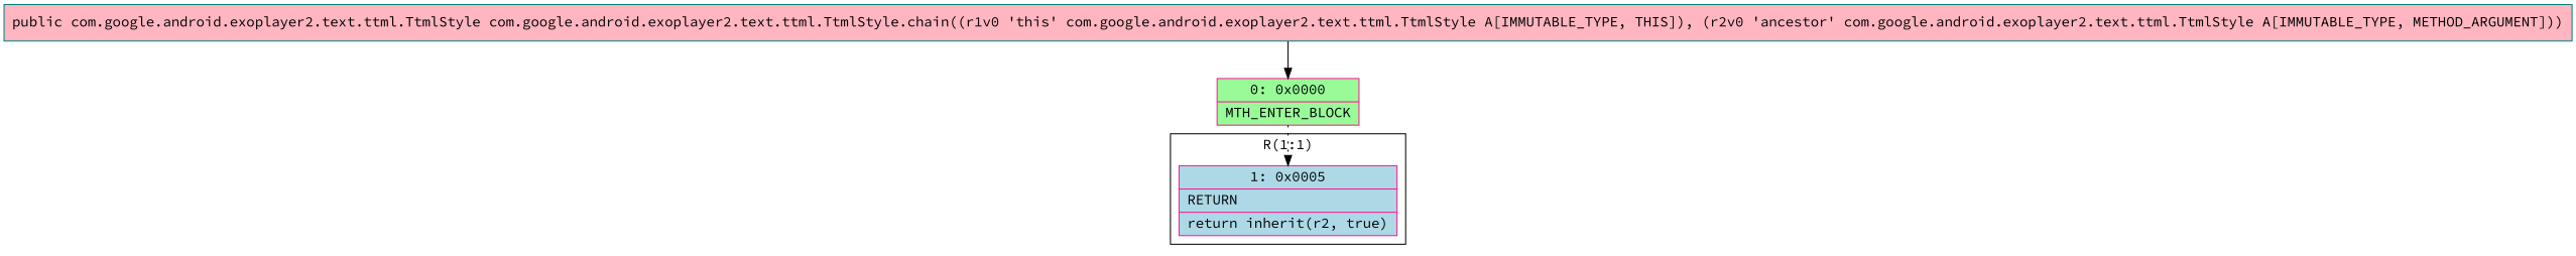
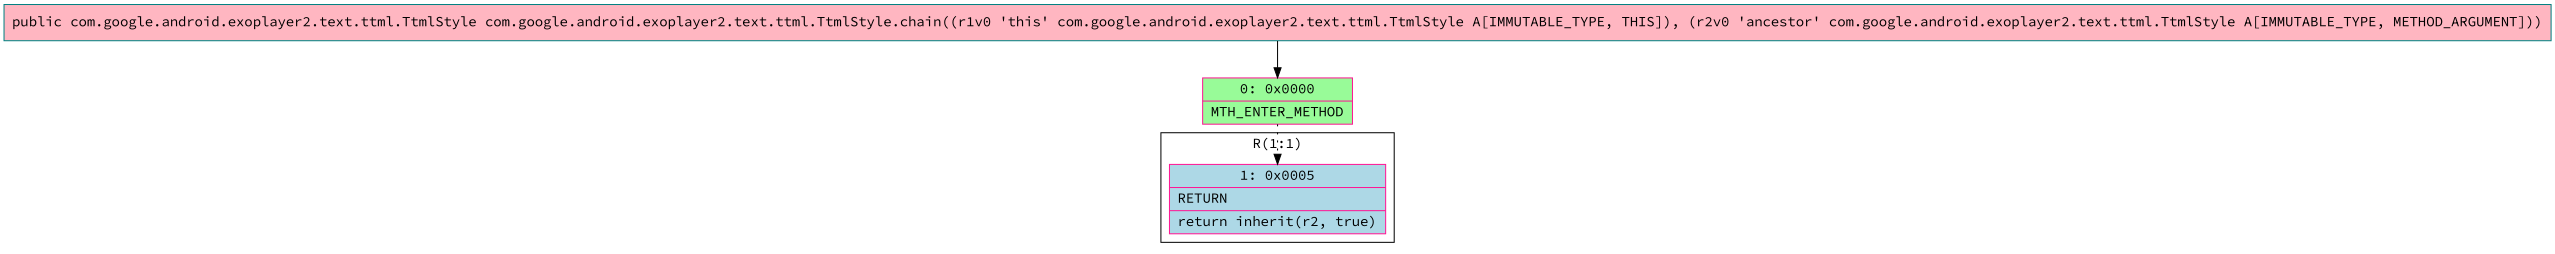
  digraph {
    fontname="Source Code Pro"
    node [color=deeppink shape=record style=filled fontname="Source Code Pro"]
    edge [arrowhead=normal fontname="Source Code Pro"]
    n1 [label="{1\:\ 0x0005|RETURN\l|return inherit(r2, true)\l}" fillcolor=lightblue]
-   n2 [label="{0\:\ 0x0000|MTH_ENTER_BLOCK\l}" fillcolor=palegreen]
+   n2 [label="{0\:\ 0x0000|MTH_ENTER_METHOD\l}" fillcolor=palegreen]
    n3 [label="{public com.google.android.exoplayer2.text.ttml.TtmlStyle com.google.android.exoplayer2.text.ttml.TtmlStyle.chain((r1v0 'this' com.google.android.exoplayer2.text.ttml.TtmlStyle A[IMMUTABLE_TYPE, THIS]), (r2v0 'ancestor' com.google.android.exoplayer2.text.ttml.TtmlStyle A[IMMUTABLE_TYPE, METHOD_ARGUMENT])) }" fillcolor=lightpink color=teal]
    subgraph cluster_1 {
      label="R(1:1)"
      n1
    }
    n2 -> n1 [style=dotted]
    n3 -> n2 [style=solid]
  }
